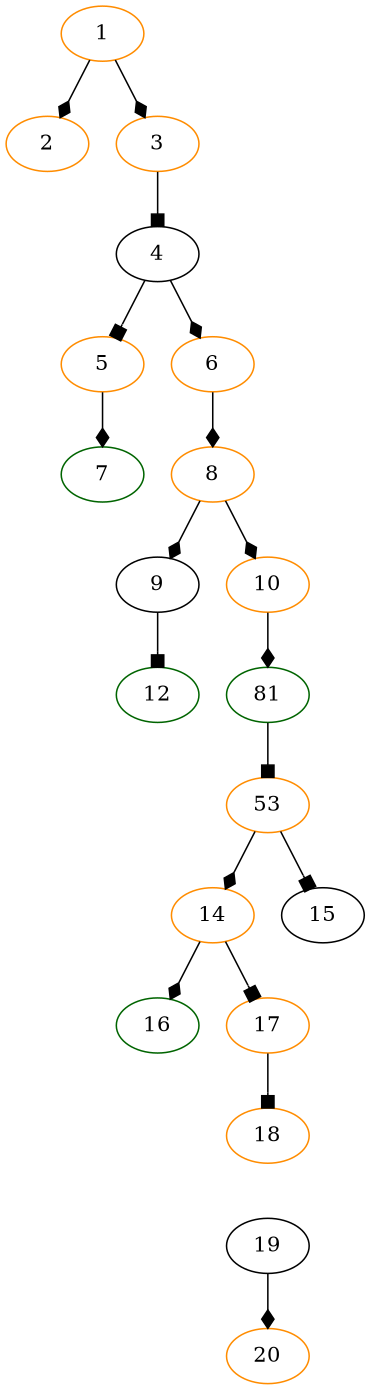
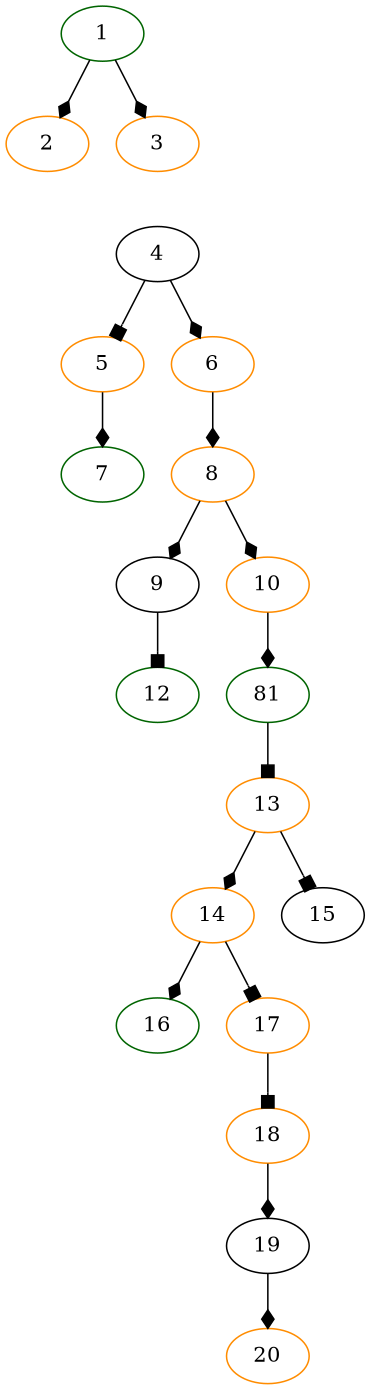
  digraph {
    node [alpha=0.17 color=darkorange]
    edge [arrowhead=diamond]
-   1 [expect_size=30141440]
+   1 [color=darkgreen expect_size=30141440]
    2 [alpha=0.10 expect_size=46489600]
    3 [alpha=0.19 expect_size=39574528]
    4 [alpha=0.13 color=black expect_size=37847040]
    5 [alpha=0.18 expect_size=30752768]
    6 [alpha=0.12 expect_size=13763584]
    7 [color=darkgreen expect_size=32356352]
    8 [alpha=0.07 expect_size=31211520]
    9 [alpha=0.19 color=black expect_size=11744256]
    10 [alpha=0.06 expect_size=37854208]
    12 [alpha=0.06 color=darkgreen expect_size=41809920]
    n12 [alpha=0.12 color=darkgreen expect_size=49903616 label=81]
-   13 [alpha=0.01 expect_size=19087360 label=53]
+   13 [alpha=0.01 expect_size=19087360]
    14 [expect_size=16315392]
    15 [alpha=0.06 color=black expect_size=48025600]
    16 [color=darkgreen expect_size=42155008]
    17 [alpha=0.01 expect_size=23773184]
    18 [alpha=0.03 expect_size=16139264]
    19 [alpha=0.10 color=black expect_size=33451008]
    20 [alpha=0.00 expect_size=30562304]
    1 -> 2
    1 -> 3
-   3 -> 4 [arrowhead=box]
    4 -> 5 [arrowhead=box]
    4 -> 6
    5 -> 7
    6 -> 8
    8 -> 9
    8 -> 10
    9 -> 12 [arrowhead=box]
    10 -> n12
    n12 -> 13 [arrowhead=box]
    13 -> 14
    13 -> 15 [arrowhead=box]
    14 -> 16
    14 -> 17 [arrowhead=box]
    17 -> 18 [arrowhead=box]
+   18 -> 19
    19 -> 20
  }
